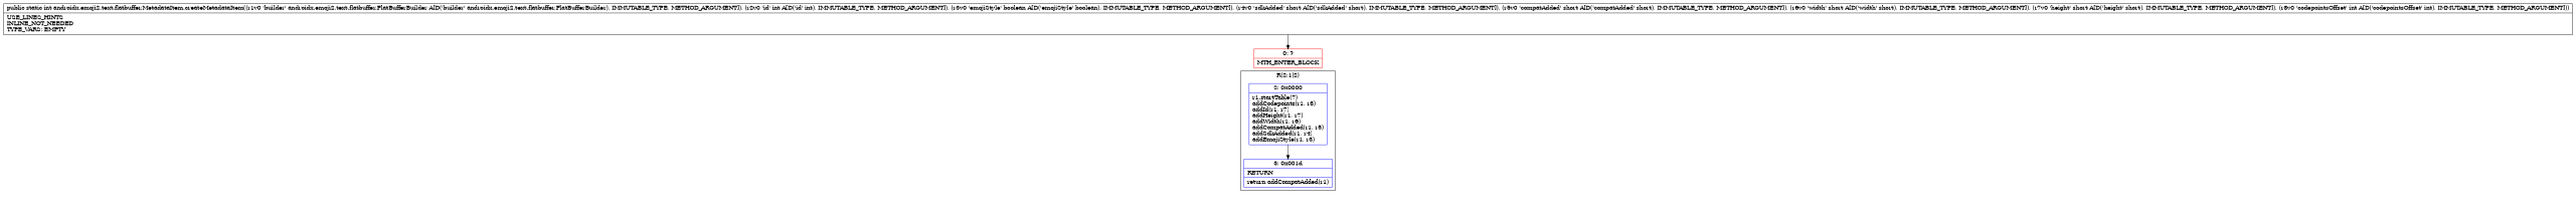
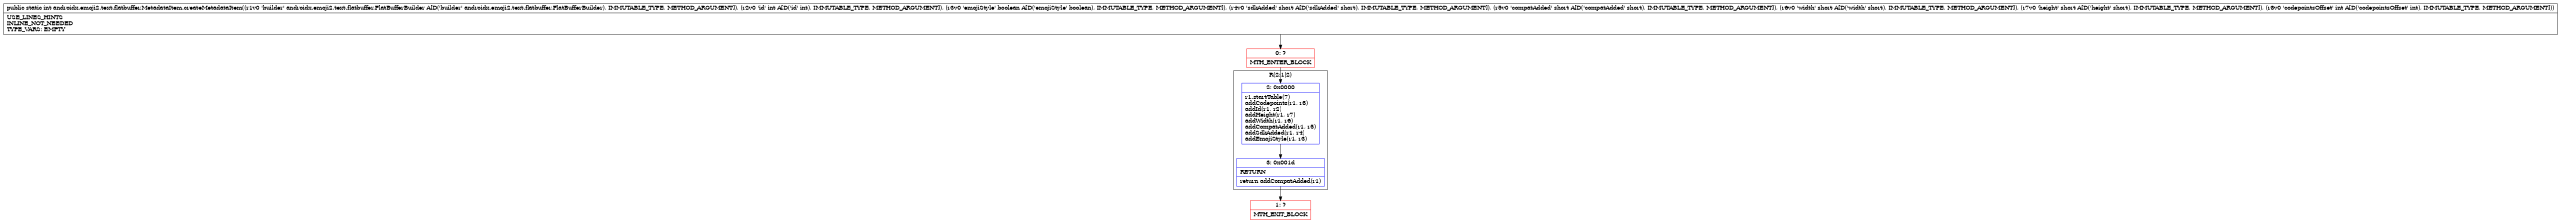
  digraph {
    node [color=blue shape=record]
-   n1 [label="{2\:\ 0x0000|r1.startTable(7)\laddCodepoints(r1, r8)\laddId(r1, r7)\laddHeight(r1, r7)\laddWidth(r1, r6)\laddCompatAdded(r1, r5)\laddSdkAdded(r1, r4)\laddEmojiStyle(r1, r3)\l}"]
+   n1 [label="{2\:\ 0x0000|r1.startTable(7)\laddCodepoints(r1, r8)\laddId(r1, r2)\laddHeight(r1, r7)\laddWidth(r1, r6)\laddCompatAdded(r1, r5)\laddSdkAdded(r1, r4)\laddEmojiStyle(r1, r3)\l}"]
    n2 [label="{3\:\ 0x001d|RETURN\l|return addCompatAdded(r1)\l}"]
+   n3 [color=red label="{1\:\ ?|MTH_EXIT_BLOCK\l}"]
    n4 [color=red label="{0\:\ ?|MTH_ENTER_BLOCK\l}"]
    n5 [label="{public static int androidx.emoji2.text.flatbuffer.MetadataItem.createMetadataItem((r1v0 'builder' androidx.emoji2.text.flatbuffer.FlatBufferBuilder A[D('builder' androidx.emoji2.text.flatbuffer.FlatBufferBuilder), IMMUTABLE_TYPE, METHOD_ARGUMENT]), (r2v0 'id' int A[D('id' int), IMMUTABLE_TYPE, METHOD_ARGUMENT]), (r3v0 'emojiStyle' boolean A[D('emojiStyle' boolean), IMMUTABLE_TYPE, METHOD_ARGUMENT]), (r4v0 'sdkAdded' short A[D('sdkAdded' short), IMMUTABLE_TYPE, METHOD_ARGUMENT]), (r5v0 'compatAdded' short A[D('compatAdded' short), IMMUTABLE_TYPE, METHOD_ARGUMENT]), (r6v0 'width' short A[D('width' short), IMMUTABLE_TYPE, METHOD_ARGUMENT]), (r7v0 'height' short A[D('height' short), IMMUTABLE_TYPE, METHOD_ARGUMENT]), (r8v0 'codepointsOffset' int A[D('codepointsOffset' int), IMMUTABLE_TYPE, METHOD_ARGUMENT]))  | USE_LINES_HINTS\lINLINE_NOT_NEEDED\lTYPE_VARS: EMPTY\l}" color=""]
    subgraph cluster_1 {
      label="R(2:1|2)"
      n1
      n2
    }
    n1 -> n2
+   n2 -> n3
+   n4 -> n1
    n5 -> n4
  }
